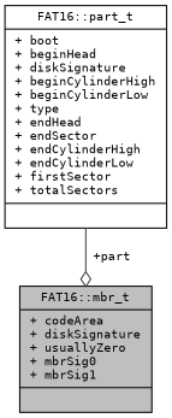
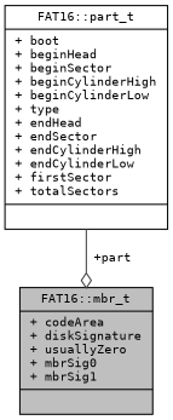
  digraph {
    fontname="DejaVu Sans Mono"
    node [color=black fontname="DejaVu Sans Mono" fontsize=10 shape=record style=filled]
    n1 [fillcolor=grey75 fontcolor=black height=0.2 label="{FAT16::mbr_t\n|+ codeArea\l+ diskSignature\l+ usuallyZero\l+ mbrSig0\l+ mbrSig1\l|}" width=0.4]
-   n2 [fillcolor=white height=0.2 label="{FAT16::part_t\n|+ boot\l+ beginHead\l+ diskSignature\l+ beginCylinderHigh\l+ beginCylinderLow\l+ type\l+ endHead\l+ endSector\l+ endCylinderHigh\l+ endCylinderLow\l+ firstSector\l+ totalSectors\l|}" width=0.4]
+   n2 [fillcolor=white height=0.2 label="{FAT16::part_t\n|+ boot\l+ beginHead\l+ beginSector\l+ beginCylinderHigh\l+ beginCylinderLow\l+ type\l+ endHead\l+ endSector\l+ endCylinderHigh\l+ endCylinderLow\l+ firstSector\l+ totalSectors\l|}" width=0.4]
    n2 -> n1 [arrowhead=odiamond color=grey25 fontname="DejaVu Sans Mono" fontsize=10 label=" +part" labelfontname=Helvetica labelfontsize=10 style=solid]
  }
